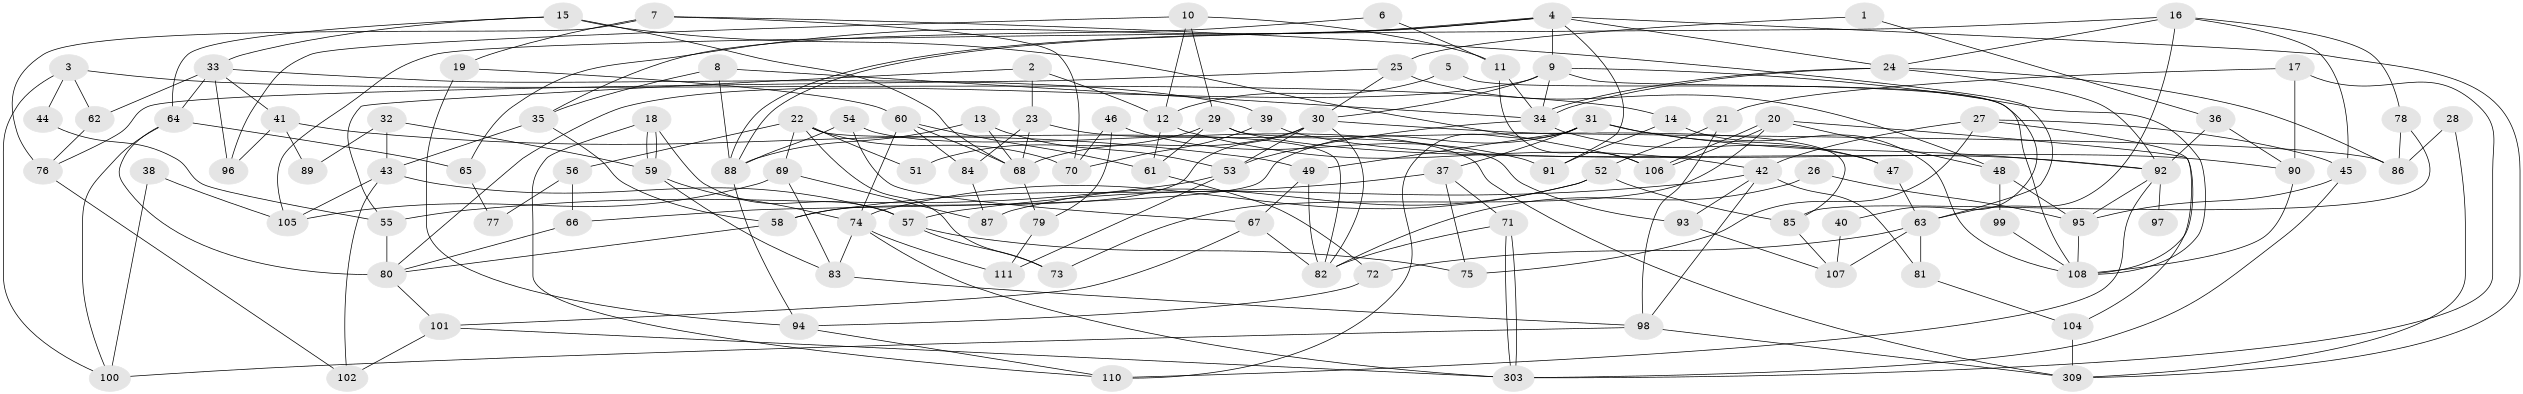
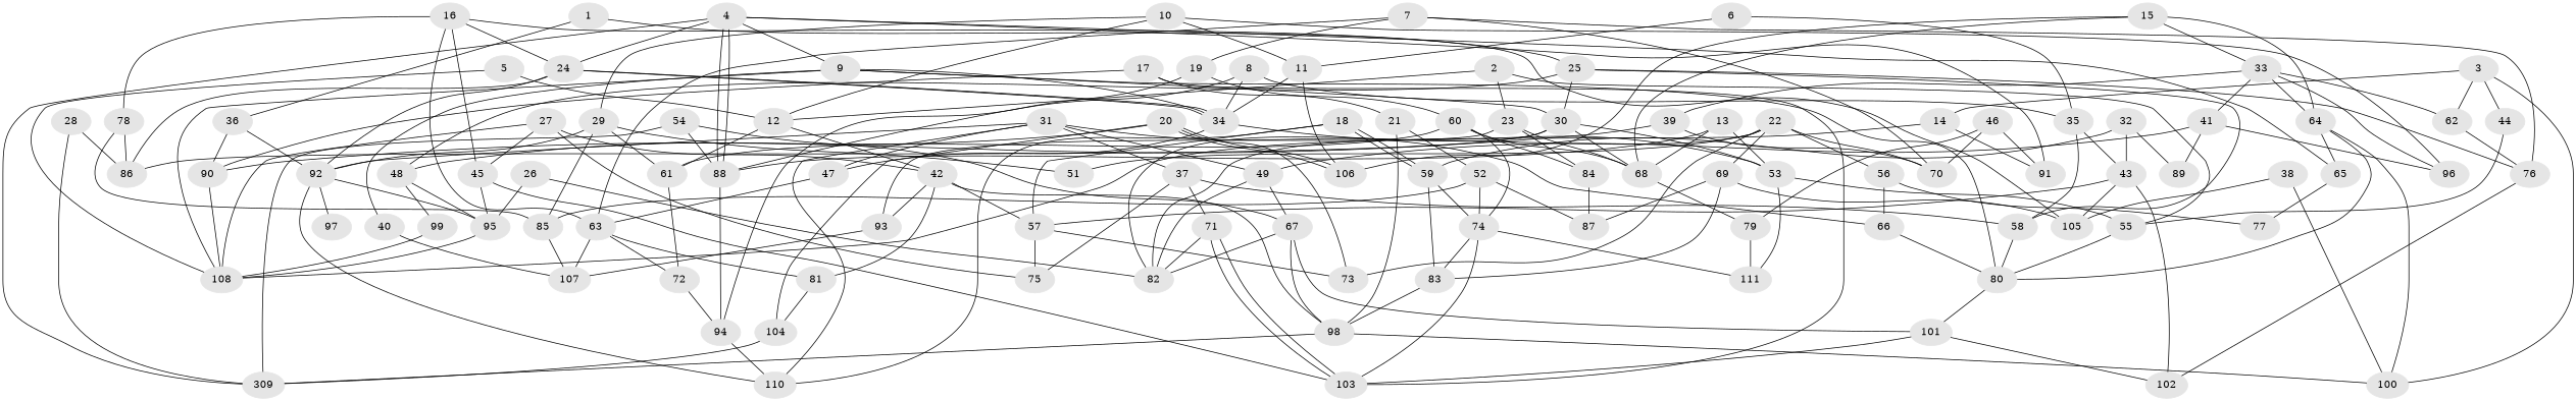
  graph {
    node [color=gray90 style=filled]
    1
    25
    36
    76
    30
    48
    90
    92
    2
    12
    23
    55
    42
    61
    68
    84
    93
    80
    3
    14
    44
    62
    100
    91
    108
    4
    9
    24
    65
    88
    n31 [label=309]
    34
    40
    86
    77
    94
    5
    6
    11
    35
    106
    58
    43
    7
    19
    63
    70
    60
    107
    81
    72
    102
    8
    53
    47
    82
    101
    10
    29
    96
    51
    85
    57
    98
    13
    111
    79
    15
    33
    64
    39
    41
    16
    45
    78
    105
-   103 [label=303]
+   103
    95
    17
    21
    52
    18
    59
    110
    73
    75
    74
    83
    20
    104
    99
    87
    22
    56
    69
    66
    97
    26
    27
    28
    31
    37
    49
    71
    67
    32
    89
    38
    46
    54
    1 -- 25
    1 -- 36
    25 -- 76
    25 -- 30
    25 -- 48
    36 -- 90
    36 -- 92
    76 -- 102
    30 -- 68
    30 -- 86
-   30 -- 58
+   25 -- 58
    30 -- 53
    30 -- 82
    48 -- 95
    48 -- 99
    90 -- 108
    92 -- 95
    92 -- 110
    92 -- 97
    2 -- 12
    2 -- 23
    2 -- 55
    12 -- 42
    12 -- 61
    23 -- 68
    23 -- 84
    23 -- 93
    55 -- 80
    42 -- 93
    42 -- 81
    42 -- 57
    42 -- 98
    61 -- 72
    68 -- 79
    84 -- 87
    93 -- 107
    80 -- 101
    3 -- 14
    3 -- 44
    3 -- 62
    3 -- 100
    14 -- 91
    14 -- 108
    44 -- 55
    62 -- 76
    4 -- 91
    4 -- 9
    4 -- 24
    4 -- 65
    4 -- 88
    4 -- 88
    4 -- n31
    9 -- 30
    9 -- 80
    9 -- 108
    9 -- 34
    9 -- 40
    24 -- 92
    24 -- 34
    24 -- 34
    24 -- 86
    65 -- 77
    88 -- 94
    34 -- 53
    34 -- 47
    40 -- 107
    94 -- 110
    5 -- 12
    5 -- 108
    6 -- 11
    6 -- 35
    11 -- 34
    11 -- 106
    35 -- 58
    35 -- 43
    58 -- 80
    43 -- 102
    43 -- 57
    43 -- 105
    7 -- 76
    7 -- 19
    7 -- 63
    7 -- 70
    19 -- 94
    19 -- 60
    63 -- 107
    63 -- 81
    63 -- 72
    60 -- 61
    60 -- 68
    60 -- 84
    60 -- 74
    81 -- 104
    72 -- 94
    8 -- 88
    8 -- 34
    8 -- 35
    53 -- 55
    53 -- 111
    47 -- 63
    101 -- 102
    101 -- 103
    10 -- 12
    10 -- 11
    10 -- 29
    10 -- 96
    29 -- 92
    29 -- 61
    29 -- 51
    29 -- 85
    85 -- 107
    57 -- 73
    57 -- 75
    98 -- 100
    98 -- n31
    13 -- 68
    13 -- 88
    13 -- 53
    79 -- 111
    15 -- 68
    15 -- 106
    15 -- 33
    15 -- 64
    33 -- 62
    33 -- 96
    33 -- 64
    33 -- 39
    33 -- 41
    64 -- 80
    64 -- 100
    64 -- 65
    39 -- 90
    39 -- 70
    41 -- 96
    41 -- 49
    41 -- 89
    16 -- 24
    16 -- 63
    16 -- 45
    16 -- 78
    16 -- 105
    45 -- 103
    45 -- 95
    78 -- 86
    78 -- 85
    95 -- 108
    17 -- 90
    17 -- 103
    17 -- 21
    21 -- 98
    21 -- 52
    52 -- 85
    52 -- 74
    52 -- 87
    18 -- 57
    18 -- 59
    18 -- 59
    18 -- 110
    59 -- 74
    59 -- 83
    74 -- 111
    74 -- 103
    74 -- 83
    83 -- 98
    20 -- 48
    20 -- 106
    20 -- 106
    20 -- 73
    20 -- 104
    104 -- n31
    99 -- 108
    22 -- 70
    22 -- 82
    22 -- 51
    22 -- 73
    22 -- 56
    22 -- 69
    56 -- 77
    56 -- 66
    69 -- 105
    69 -- 83
    69 -- 87
    66 -- 80
    26 -- 82
    26 -- 95
    27 -- 42
    27 -- 108
    27 -- 45
    27 -- 75
    28 -- n31
    28 -- 86
    31 -- 92
    31 -- 47
    31 -- 110
    31 -- 66
    31 -- 37
    31 -- 49
    37 -- 58
    37 -- 75
    37 -- 71
    49 -- 82
    49 -- 67
    71 -- 82
    71 -- 103
    71 -- 103
    67 -- 82
    67 -- 101
+   67 -- 98
    32 -- 43
    32 -- 59
    32 -- 89
    38 -- 100
    38 -- 105
    46 -- 91
    46 -- 70
    46 -- 79
    54 -- 88
    54 -- n31
    54 -- 67
  }
